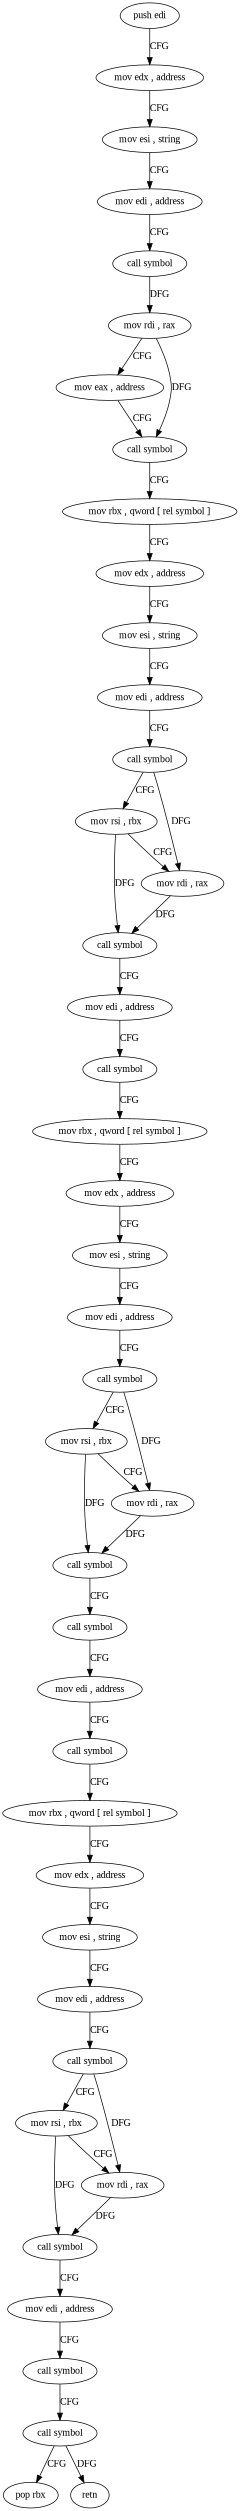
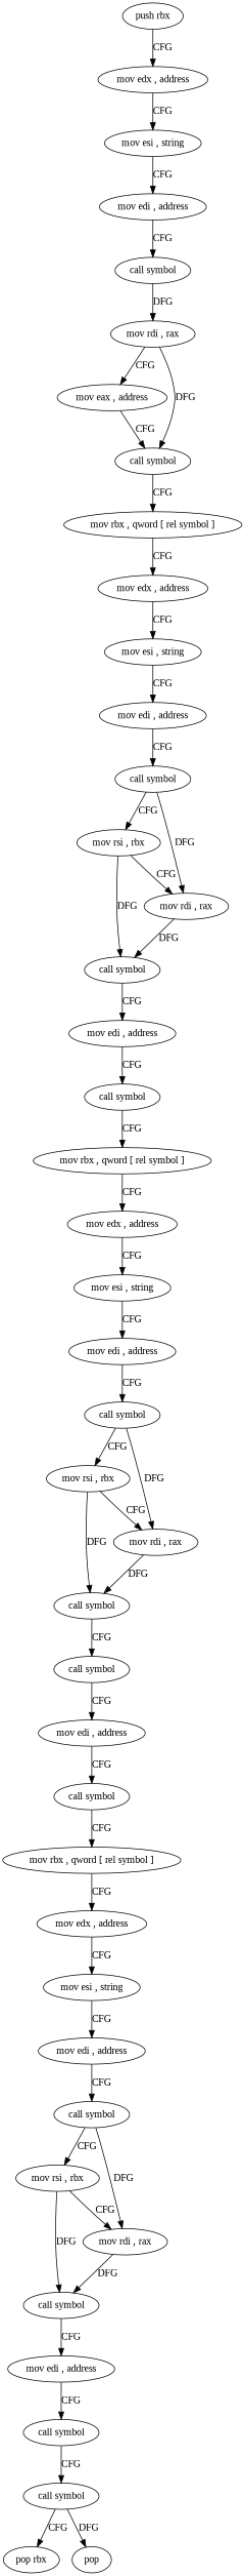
  digraph {
    fontname="Liberation Serif"
    node [fontname="Liberation Serif"]
    edge [fontname="Liberation Serif"]
-   n1 [label="push edi"]
+   n1 [label="push rbx"]
    n2 [label="mov edx , address"]
    n3 [label="mov esi , string"]
    n4 [label="mov edi , address"]
    n5 [label="call symbol"]
    n6 [label="mov rdi , rax"]
    n7 [label="mov eax , address"]
    n8 [label="call symbol"]
    n9 [label="mov rbx , qword [ rel symbol ]"]
    n10 [label="mov edx , address"]
    n11 [label="mov esi , string"]
    n12 [label="mov edi , address"]
    n13 [label="call symbol"]
    n14 [label="mov rsi , rbx"]
    n15 [label="mov rdi , rax"]
    n16 [label="call symbol"]
    n17 [label="mov edi , address"]
    n18 [label="call symbol"]
    n19 [label="mov rbx , qword [ rel symbol ]"]
    n20 [label="mov edx , address"]
    n21 [label="mov esi , string"]
    n22 [label="mov edi , address"]
    n23 [label="call symbol"]
    n24 [label="mov rsi , rbx"]
    n25 [label="mov rdi , rax"]
    n26 [label="call symbol"]
    n27 [label="call symbol"]
    n28 [label="mov edi , address"]
    n29 [label="call symbol"]
    n30 [label="mov rbx , qword [ rel symbol ]"]
    n31 [label="mov edx , address"]
    n32 [label="mov esi , string"]
    n33 [label="mov edi , address"]
    n34 [label="call symbol"]
    n35 [label="mov rsi , rbx"]
    n36 [label="mov rdi , rax"]
    n37 [label="call symbol"]
    n38 [label="mov edi , address"]
    n39 [label="call symbol"]
    n40 [label="call symbol"]
    n41 [label="pop rbx"]
-   n42 [label=retn]
+   n42 [label=pop]
    n1 -> n2 [label=CFG]
    n2 -> n3 [label=CFG]
    n3 -> n4 [label=CFG]
    n4 -> n5 [label=CFG]
    n5 -> n6 [label=DFG]
    n6 -> n7 [label=CFG]
    n6 -> n8 [label=DFG]
    n7 -> n8 [label=CFG]
    n8 -> n9 [label=CFG]
    n9 -> n10 [label=CFG]
    n10 -> n11 [label=CFG]
    n11 -> n12 [label=CFG]
    n12 -> n13 [label=CFG]
    n13 -> n14 [label=CFG]
    n13 -> n15 [label=DFG]
    n14 -> n15 [label=CFG]
    n14 -> n16 [label=DFG]
    n15 -> n16 [label=DFG]
    n16 -> n17 [label=CFG]
    n17 -> n18 [label=CFG]
    n18 -> n19 [label=CFG]
    n19 -> n20 [label=CFG]
    n20 -> n21 [label=CFG]
    n21 -> n22 [label=CFG]
    n22 -> n23 [label=CFG]
    n23 -> n24 [label=CFG]
    n23 -> n25 [label=DFG]
    n24 -> n25 [label=CFG]
    n24 -> n26 [label=DFG]
    n25 -> n26 [label=DFG]
    n26 -> n27 [label=CFG]
    n27 -> n28 [label=CFG]
    n28 -> n29 [label=CFG]
    n29 -> n30 [label=CFG]
    n30 -> n31 [label=CFG]
    n31 -> n32 [label=CFG]
    n32 -> n33 [label=CFG]
    n33 -> n34 [label=CFG]
    n34 -> n35 [label=CFG]
    n34 -> n36 [label=DFG]
    n35 -> n36 [label=CFG]
    n35 -> n37 [label=DFG]
    n36 -> n37 [label=DFG]
    n37 -> n38 [label=CFG]
    n38 -> n39 [label=CFG]
    n39 -> n40 [label=CFG]
    n40 -> n41 [label=CFG]
    n40 -> n42 [label=DFG]
  }
